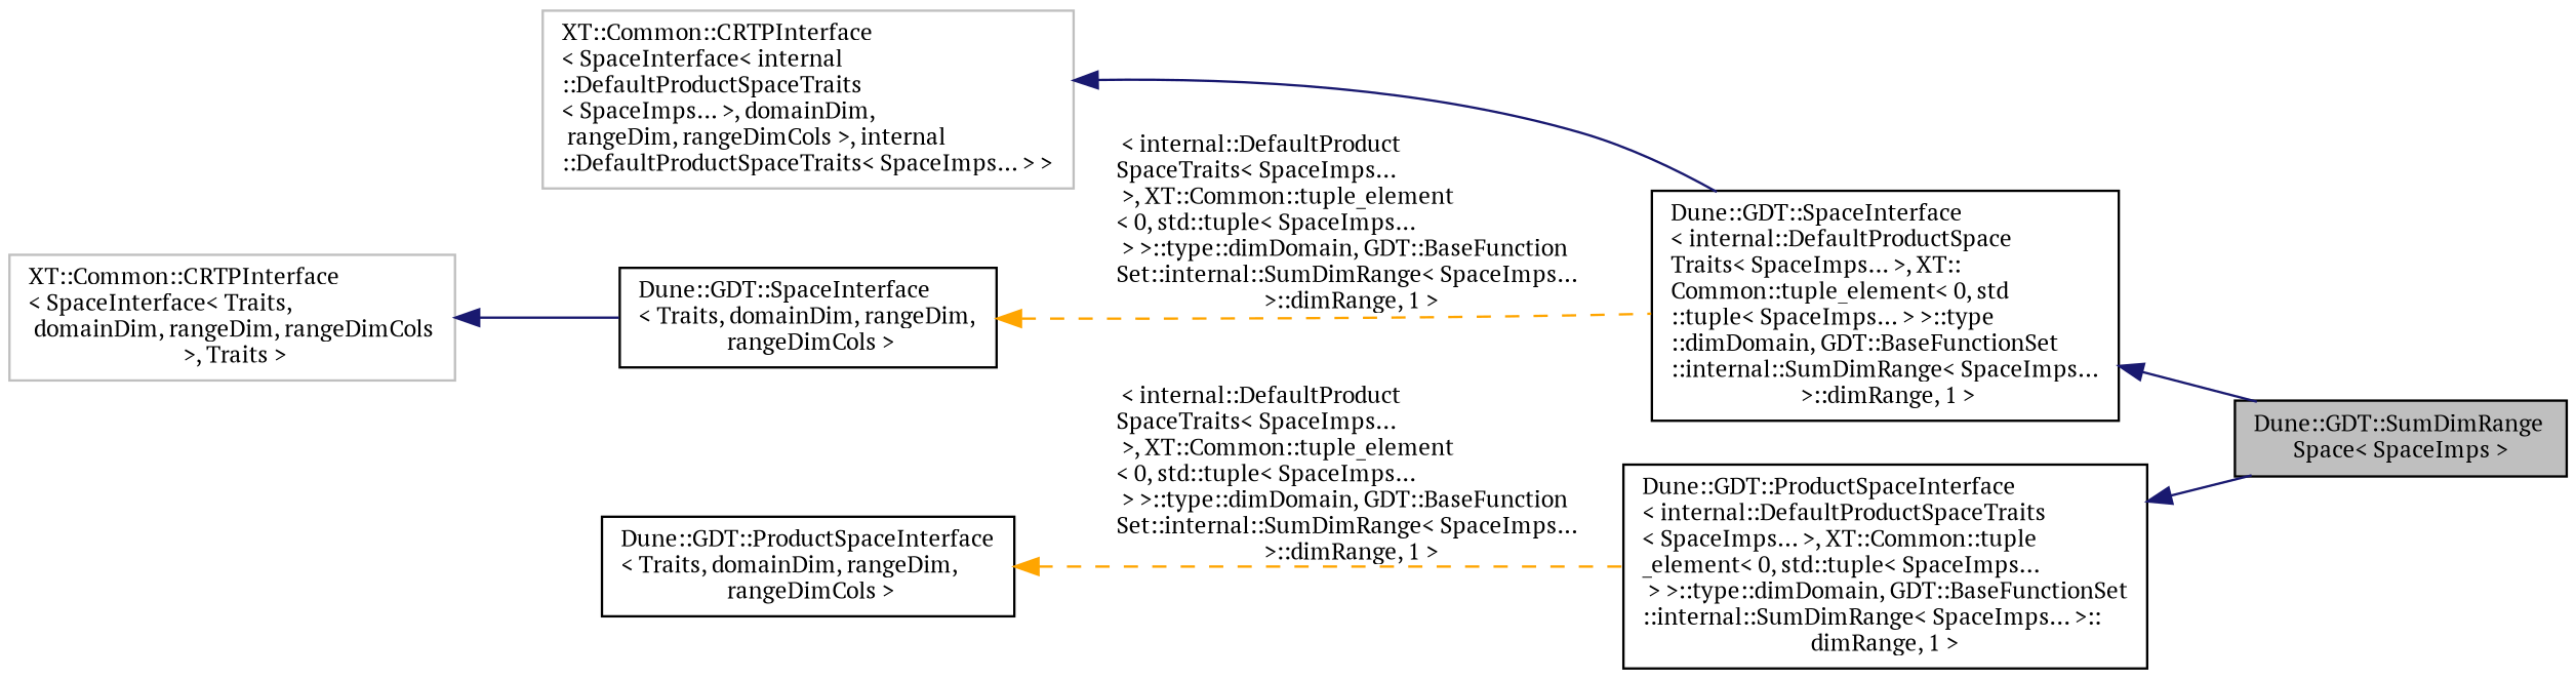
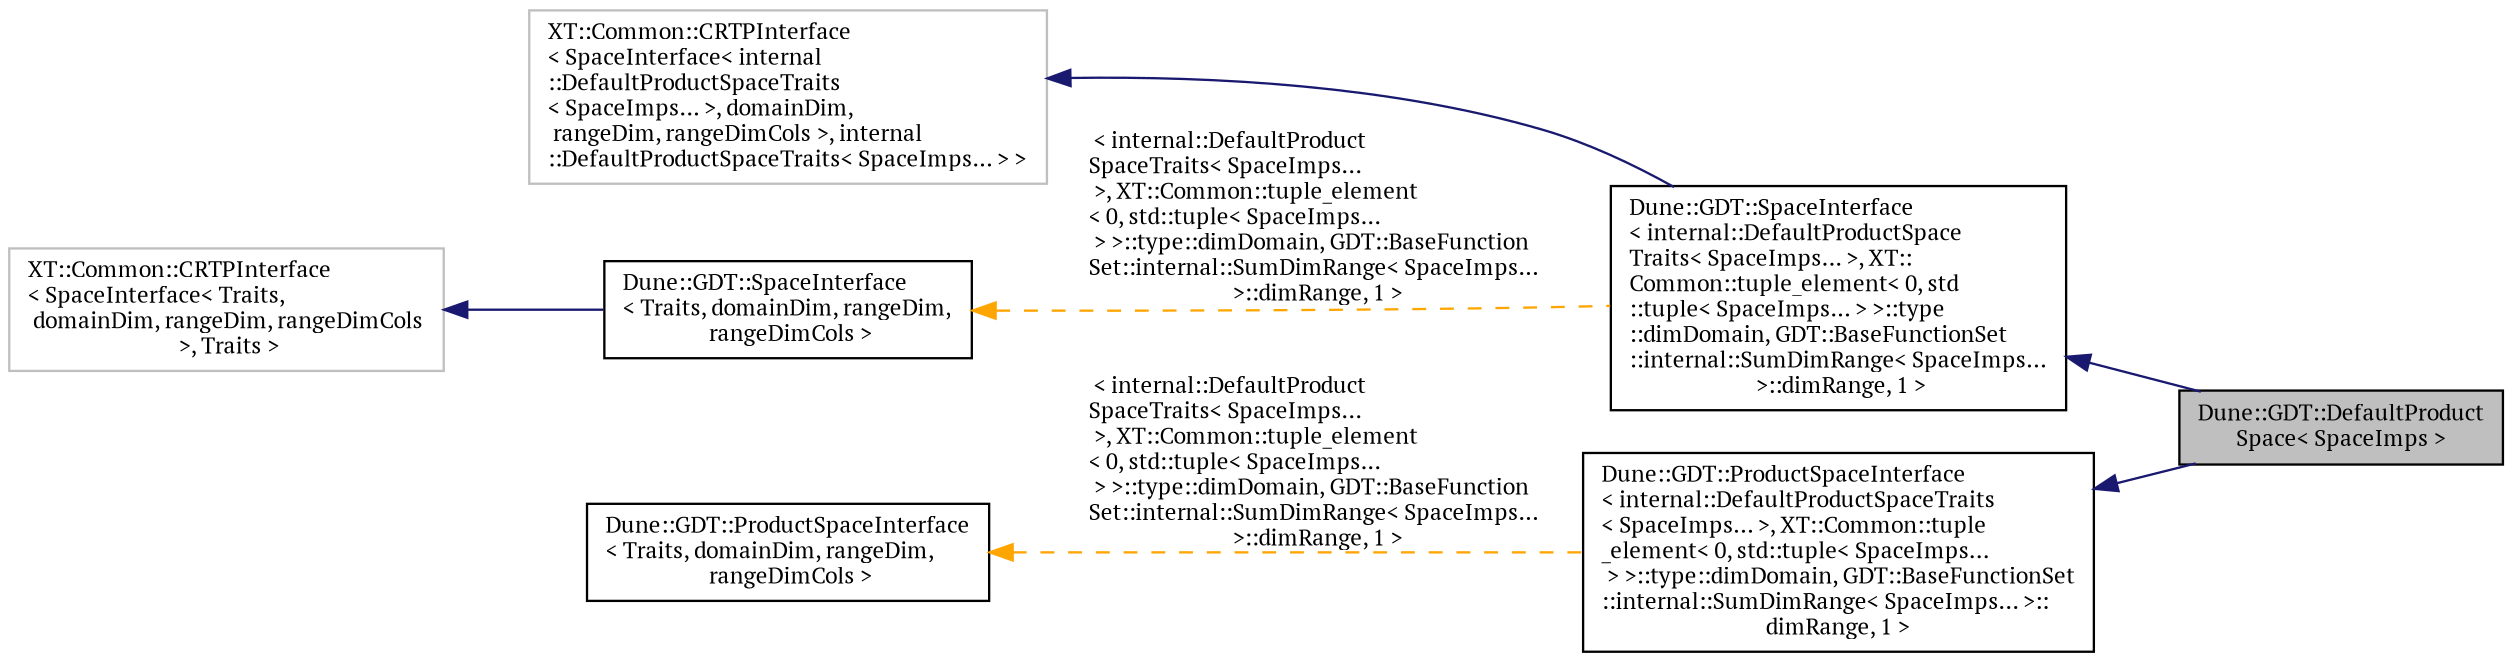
  digraph {
    rankdir=LR
    fontname="PT Serif"
    node [color=black fillcolor=white fontname="PT Serif" fontsize=10 shape=record style=filled]
    edge [color=midnightblue dir=back fontname="PT Serif" fontsize=10 labelfontname=Helvetica labelfontsize=10 style=solid]
-   n1 [fillcolor=grey75 fontcolor=black height=0.2 label="Dune::GDT::SumDimRange\lSpace\< SpaceImps \>" width=0.4]
+   n1 [fillcolor=grey75 fontcolor=black height=0.2 label="Dune::GDT::DefaultProduct\lSpace\< SpaceImps \>" width=0.4]
    n2 [height=0.2 label="Dune::GDT::SpaceInterface\l\< internal::DefaultProductSpace\lTraits\< SpaceImps... \>, XT::\lCommon::tuple_element\< 0, std\l::tuple\< SpaceImps... \> \>::type\l::dimDomain, GDT::BaseFunctionSet\l::internal::SumDimRange\< SpaceImps...\l \>::dimRange, 1 \>" width=0.4]
    n3 [color=grey75 height=0.2 label="XT::Common::CRTPInterface\l\< SpaceInterface\< internal\l::DefaultProductSpaceTraits\l\< SpaceImps... \>, domainDim,\l rangeDim, rangeDimCols \>, internal\l::DefaultProductSpaceTraits\< SpaceImps... \> \>" width=0.4]
    n4 [height=0.2 label="Dune::GDT::SpaceInterface\l\< Traits, domainDim, rangeDim,\l rangeDimCols \>" width=0.4]
    n5 [color=grey75 height=0.2 label="XT::Common::CRTPInterface\l\< SpaceInterface\< Traits,\l domainDim, rangeDim, rangeDimCols\l \>, Traits \>" width=0.4]
    n6 [height=0.2 label="Dune::GDT::ProductSpaceInterface\l\< internal::DefaultProductSpaceTraits\l\< SpaceImps... \>, XT::Common::tuple\l_element\< 0, std::tuple\< SpaceImps...\l \> \>::type::dimDomain, GDT::BaseFunctionSet\l::internal::SumDimRange\< SpaceImps... \>::\ldimRange, 1 \>" width=0.4]
    n7 [height=0.2 label="Dune::GDT::ProductSpaceInterface\l\< Traits, domainDim, rangeDim,\l rangeDimCols \>" width=0.4]
    n2 -> n1
    n3 -> n2
    n4 -> n2 [color=orange label=" \< internal::DefaultProduct\lSpaceTraits\< SpaceImps...\l \>, XT::Common::tuple_element\l\< 0, std::tuple\< SpaceImps...\l \> \>::type::dimDomain, GDT::BaseFunction\lSet::internal::SumDimRange\< SpaceImps...\l \>::dimRange, 1 \>" style=dashed]
    n5 -> n4
    n6 -> n1
    n7 -> n6 [color=orange label=" \< internal::DefaultProduct\lSpaceTraits\< SpaceImps...\l \>, XT::Common::tuple_element\l\< 0, std::tuple\< SpaceImps...\l \> \>::type::dimDomain, GDT::BaseFunction\lSet::internal::SumDimRange\< SpaceImps...\l \>::dimRange, 1 \>" style=dashed]
  }
